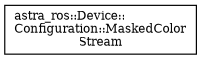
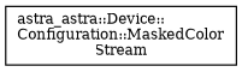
  digraph {
    rankdir=LR
    fontname="DejaVu Serif"
-   n1 [color=black fillcolor=white fontname="DejaVu Serif" fontsize=10 height=0.2 label="astra_ros::Device::\lConfiguration::MaskedColor\lStream" shape=record style=filled width=0.4]
+   n1 [color=black fillcolor=white fontname="DejaVu Serif" fontsize=10 height=0.2 label="astra_astra::Device::\lConfiguration::MaskedColor\lStream" shape=record style=filled width=0.4]
  }
